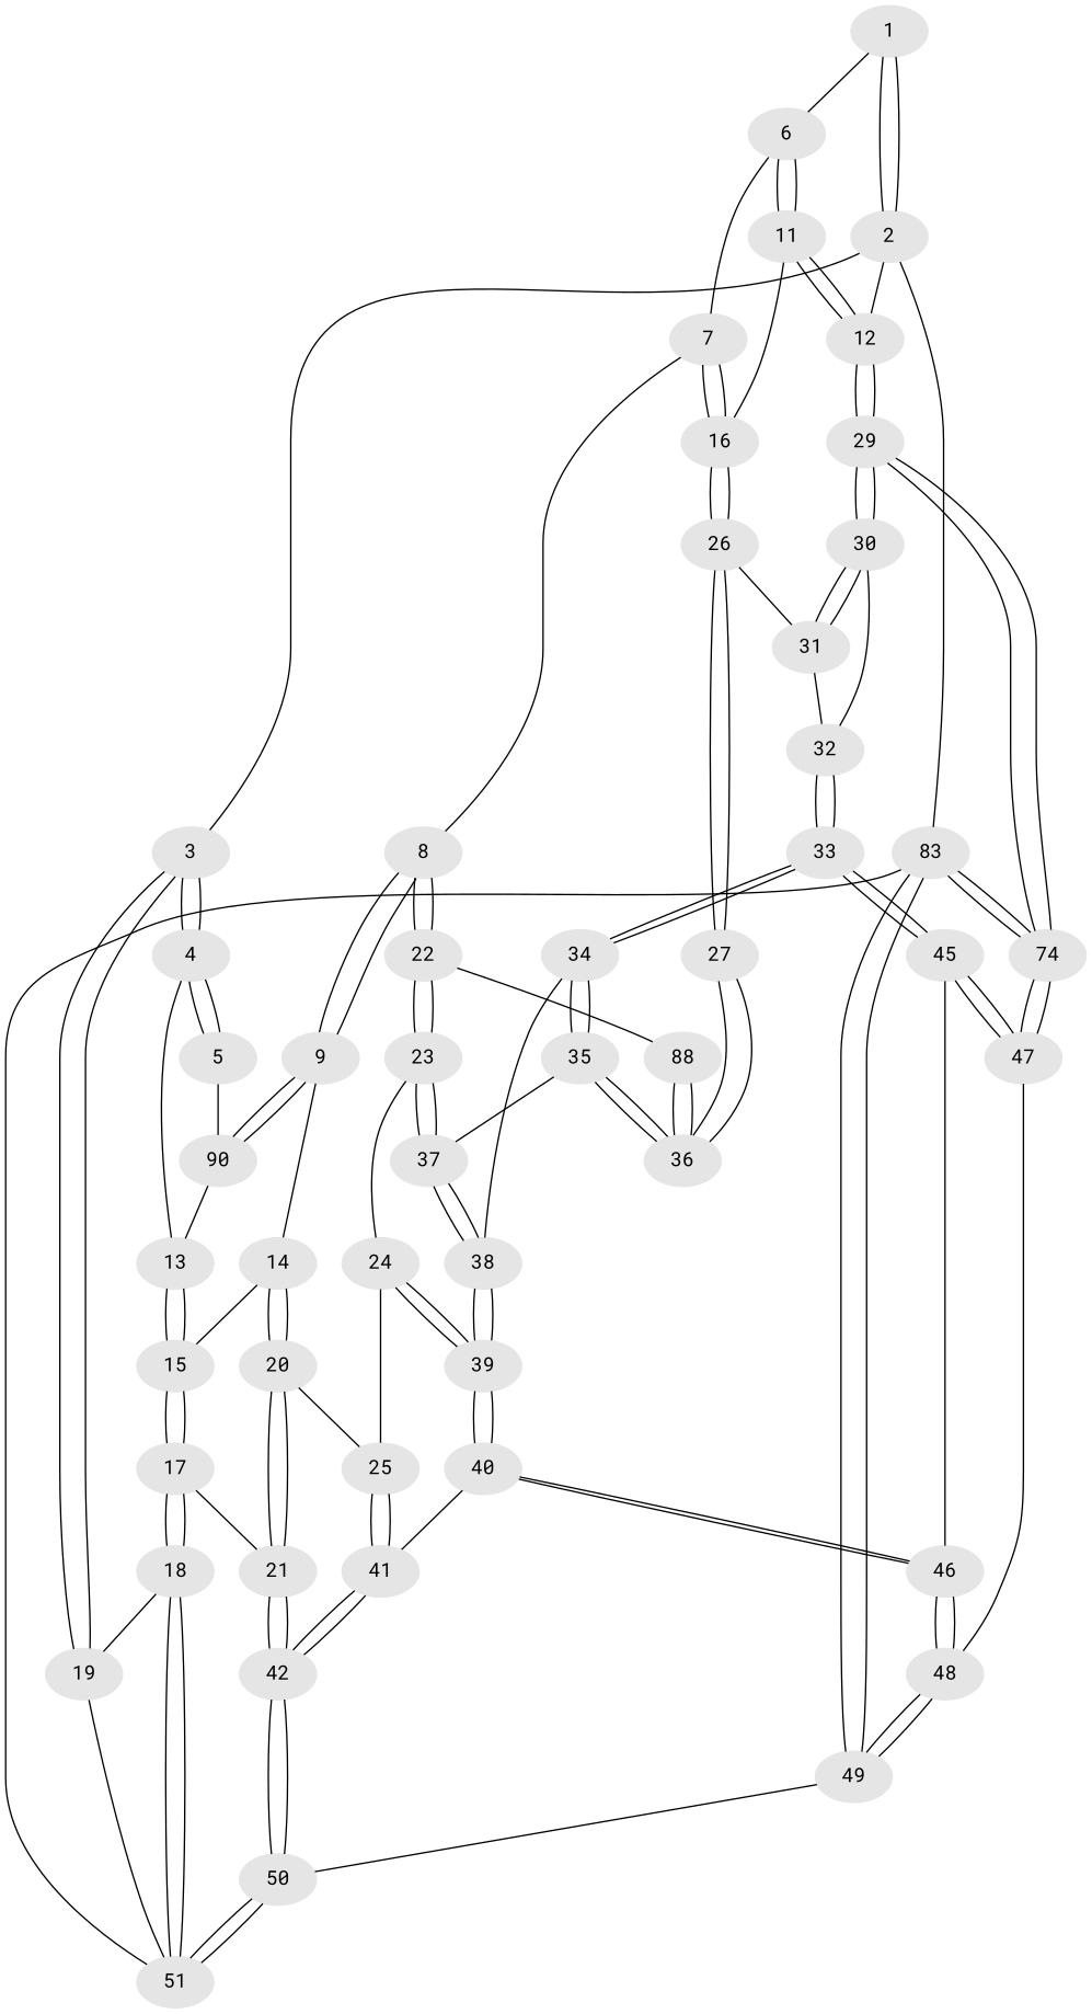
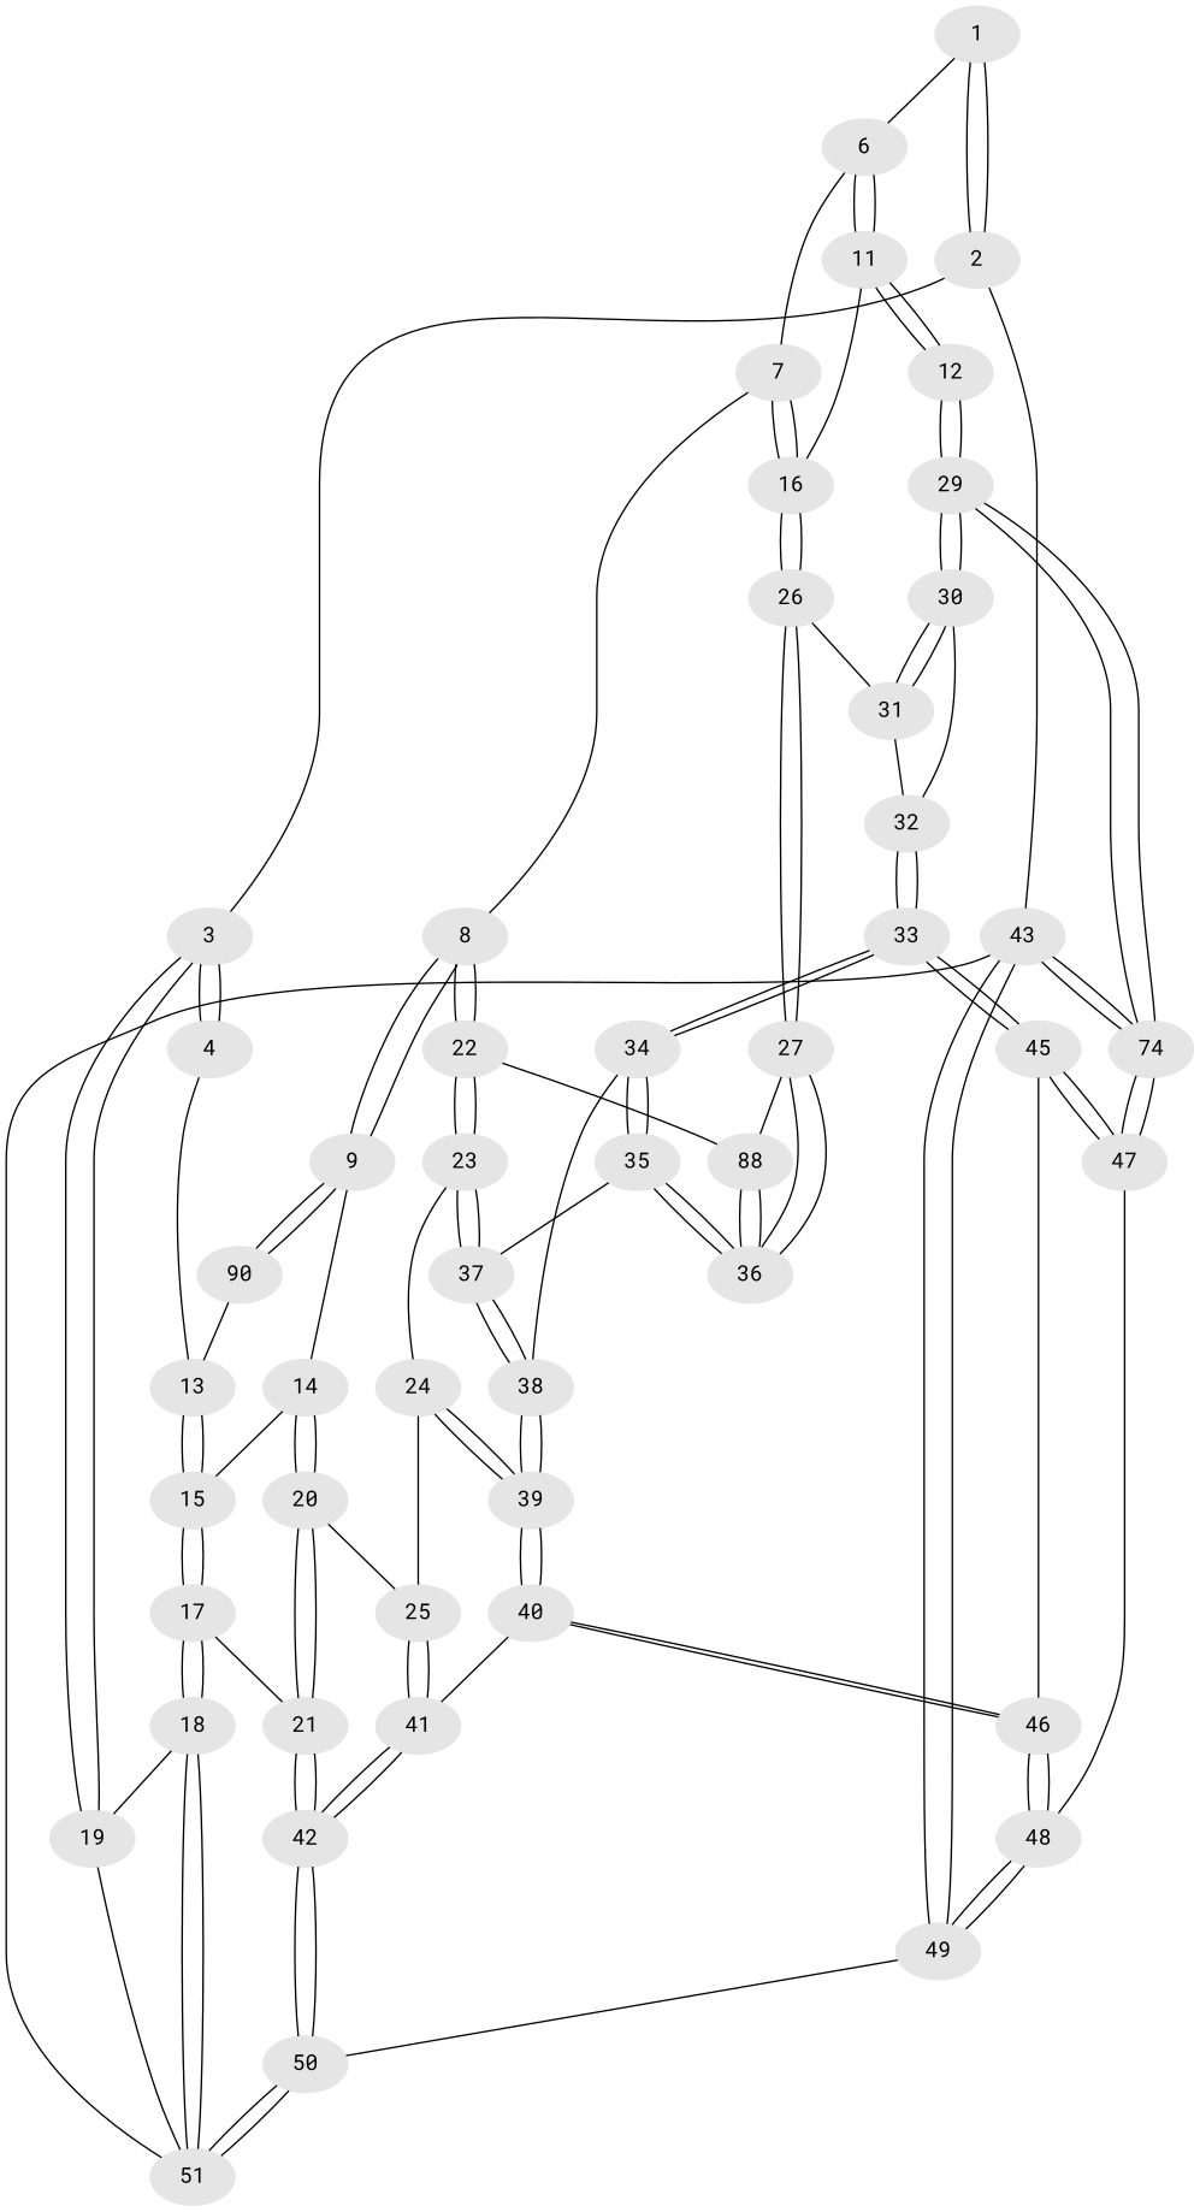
  graph {
    fontname="Roboto Mono"
    node [color=gray90 fontname="Roboto Mono" style=filled]
    edge [fontname="Roboto Mono"]
    1
    2
    6
    3
    12
-   43 [label=83]
+   43
    7
    11
    4
    19
    29
    51
    n13 [label=74]
    49
-   5
    13
    n17 [label=90]
    15
    8
    16
    9
    22
    26
    14
    23
    n26 [label=88]
    20
    30
    17
    21
    25
    18
    27
    31
    42
    41
    50
    24
    37
    36
    39
    38
    40
    32
    47
    33
    34
    45
    35
    46
    48
    1 -- 2
    1 -- 2
    1 -- 6
    2 -- 3
-   2 -- 12
    2 -- 43
    6 -- 7
    6 -- 11
    6 -- 11
    3 -- 4
    3 -- 4
    3 -- 19
    3 -- 19
    12 -- 29
    12 -- 29
    43 -- 51
    43 -- n13
    43 -- n13
    43 -- 49
    43 -- 49
    7 -- 8
    7 -- 16
    7 -- 16
    11 -- 12
    11 -- 12
    11 -- 16
-   4 -- 5
-   4 -- 5
    4 -- 13
    19 -- 51
    29 -- n13
    29 -- n13
    29 -- 30
    29 -- 30
    n13 -- 47
    n13 -- 47
    49 -- 50
-   5 -- n17
    13 -- 15
    13 -- 15
    n17 -- 13
    15 -- 17
    15 -- 17
    8 -- 9
    8 -- 9
    8 -- 22
    8 -- 22
    16 -- 26
    16 -- 26
    9 -- n17
    9 -- n17
    9 -- 14
    22 -- 23
    22 -- 23
    22 -- n26
    26 -- 27
    26 -- 27
    26 -- 31
    14 -- 15
    14 -- 20
    14 -- 20
    23 -- 24
    23 -- 37
    23 -- 37
    n26 -- 36
    n26 -- 36
    20 -- 21
    20 -- 21
    20 -- 25
    30 -- 31
    30 -- 31
    30 -- 32
    17 -- 21
    17 -- 18
    17 -- 18
    21 -- 42
    21 -- 42
    25 -- 41
    25 -- 41
    18 -- 19
    18 -- 51
    18 -- 51
+   27 -- n26
    27 -- 36
    27 -- 36
    31 -- 32
    42 -- 50
    42 -- 50
    41 -- 42
    41 -- 42
    50 -- 51
    50 -- 51
    24 -- 25
    24 -- 39
    24 -- 39
    37 -- 38
    37 -- 38
    39 -- 40
    39 -- 40
    38 -- 39
    38 -- 39
    40 -- 41
    40 -- 46
    40 -- 46
    32 -- 33
    32 -- 33
    47 -- 48
    33 -- 34
    33 -- 34
    33 -- 45
    33 -- 45
    34 -- 38
    34 -- 35
    34 -- 35
    45 -- 47
    45 -- 47
    45 -- 46
    35 -- 37
    35 -- 36
    35 -- 36
    46 -- 48
    46 -- 48
    48 -- 49
    48 -- 49
  }
